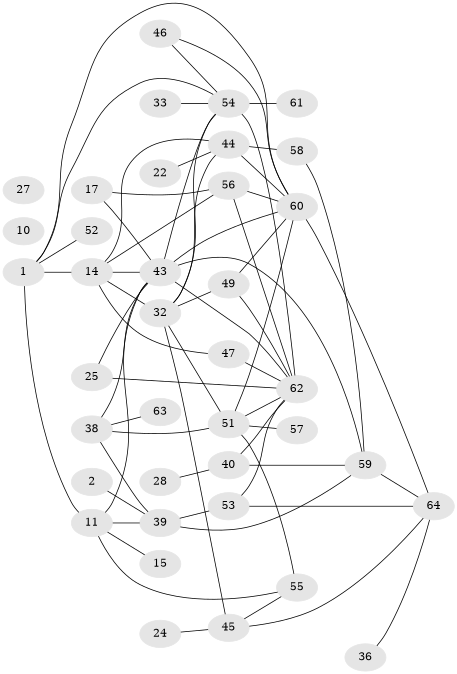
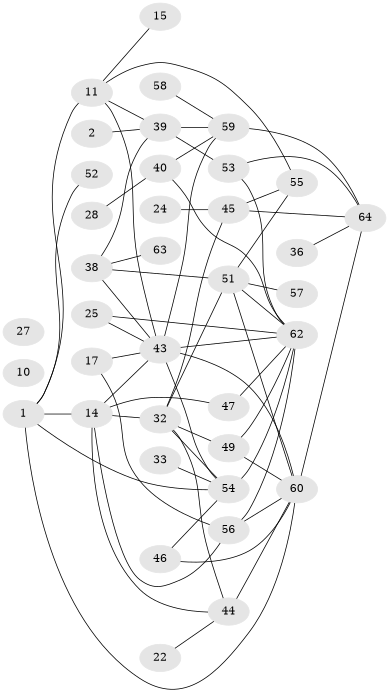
  graph {
    rankdir=LR
    node [color=gray90 style=filled]
    11 [super="+5"]
    39
    15
    43 [super="+8+26"]
    55
    1
    14 [super="+7"]
    52
    54 [super="+19+37"]
    60 [super="+16+29+41"]
    32 [super="+23"]
    44
    47
    56
    62 [super="+6+42"]
-   61
    64 [super="+13"]
    2
    53 [super="+48+31"]
    59
    10
    45
    49
    51 [super="+20+50"]
    58
    17
    22
    24
    25
    27
    40 [super="+21"]
    28
    57
    33
    36
    38 [super="+3"]
    63
    46
    11 -- 39
    11 -- 15
    11 -- 43
    11 -- 55
    39 -- 53 [weight=2]
    39 -- 59
    43 -- 54 [weight=2]
    43 -- 60
    43 -- 62 [weight=2]
    43 -- 59
    1 -- 11 [weight=2]
    1 -- 14 [weight=2]
    1 -- 52
    1 -- 54
    1 -- 60
    14 -- 43 [weight=2]
    14 -- 32
    14 -- 44
    14 -- 47
    14 -- 56 [weight=2]
    54 -- 62
-   54 -- 61
    60 -- 64
    32 -- 54 [weight=2]
    32 -- 44
    32 -- 45 [weight=2]
    32 -- 49
    32 -- 51 [weight=3]
    44 -- 60
-   44 -- 58
    47 -- 62
    56 -- 60 [weight=2]
    56 -- 62 [weight=2]
    2 -- 39
    53 -- 62 [weight=3]
    53 -- 64
    59 -- 64
    45 -- 55
    45 -- 64
    49 -- 60 [weight=2]
    49 -- 62
    51 -- 55
    51 -- 60
    51 -- 62 [weight=3]
    51 -- 57
    58 -- 59
    17 -- 43
    17 -- 56
    22 -- 44
    24 -- 45
    25 -- 43
    25 -- 62 [weight=2]
    40 -- 62
    40 -- 59
    28 -- 40 [weight=2]
    33 -- 54
    36 -- 64
    38 -- 39
    38 -- 43
    38 -- 51
    38 -- 63
    46 -- 54
    46 -- 60
  }
